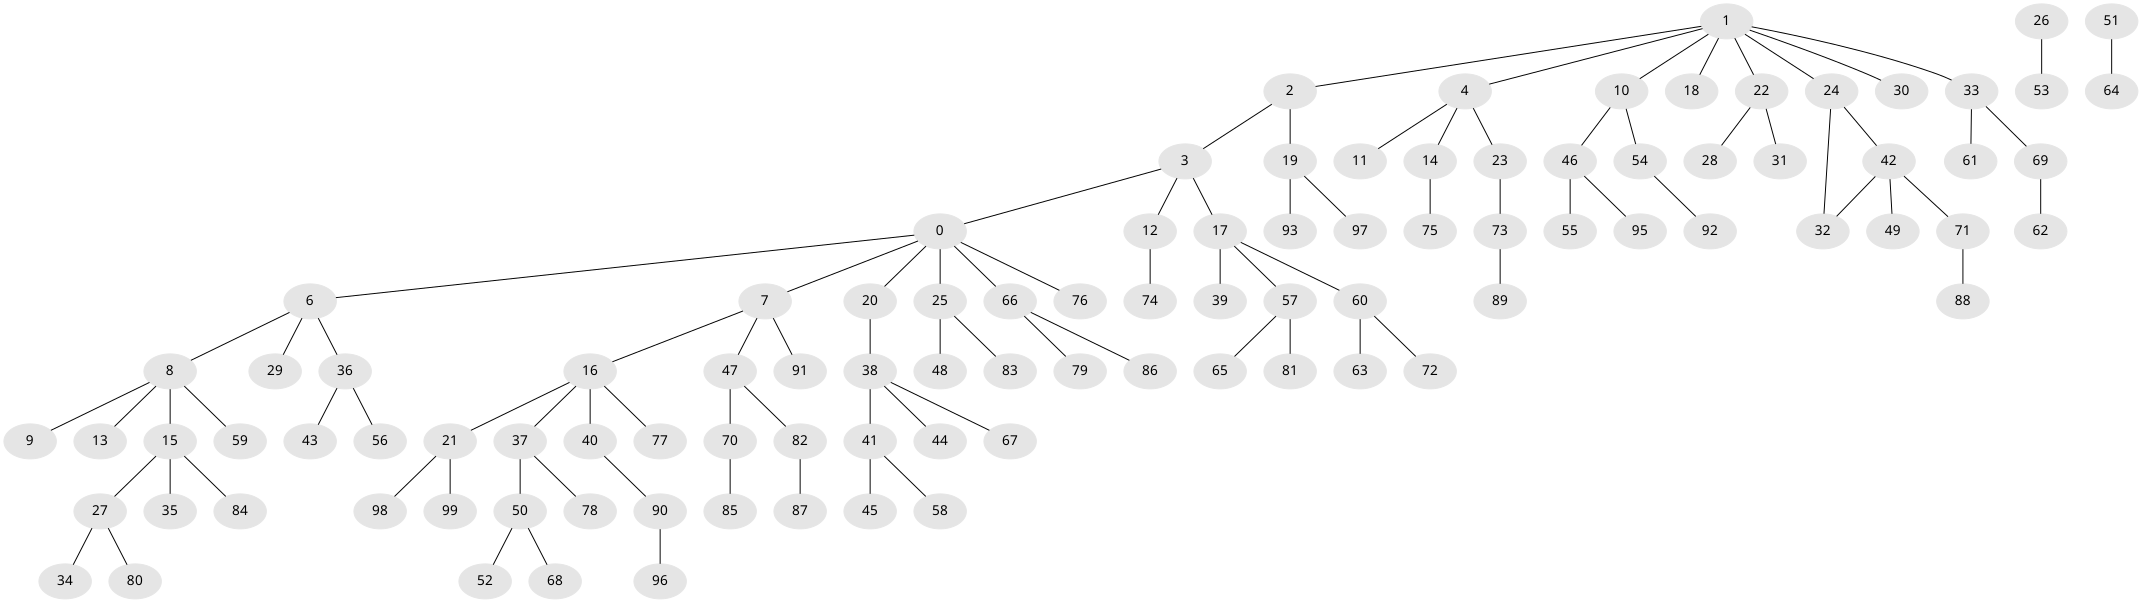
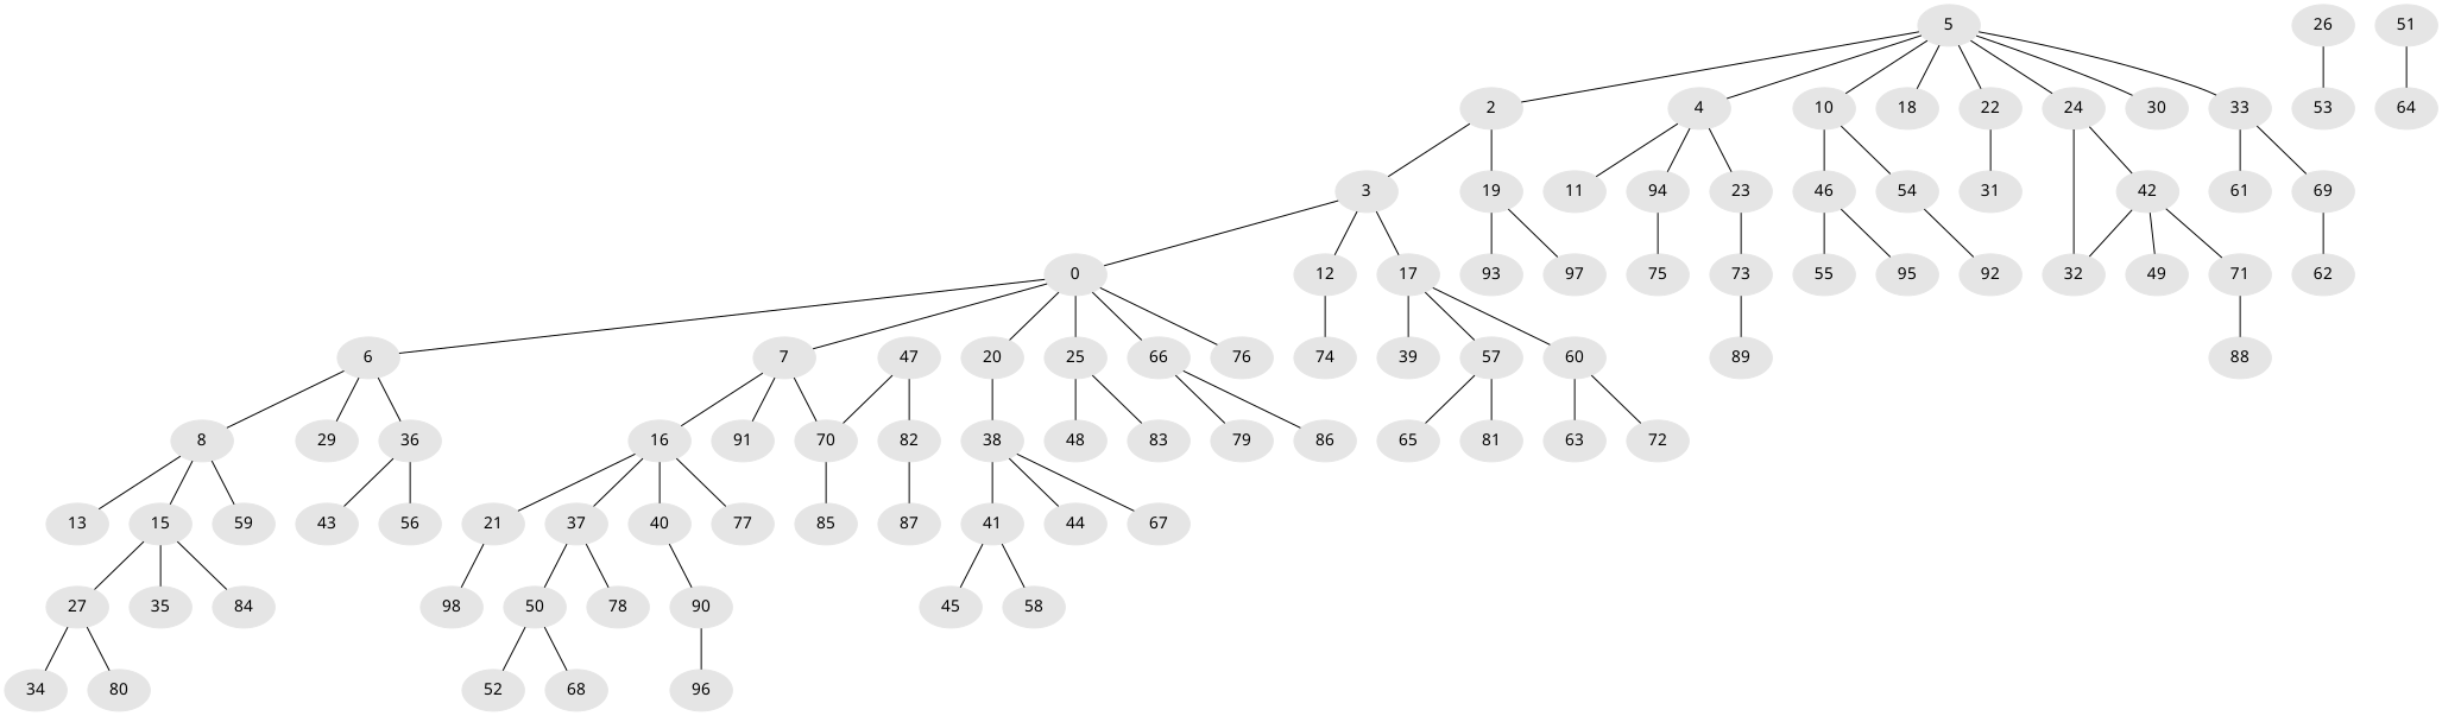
  graph {
    fontname="Noto Sans"
    node [color=gray90 fontname="Noto Sans" style=filled]
    edge [fontname="Noto Sans"]
-   1
+   1 [label=5]
    2
    4
    10
    18
    22
    24
    30
    33
    3
    19
    11
-   14
+   14 [label=94]
    23
    46
    54
-   28
    31
    32
    42
    61
    69
    n23 [label=0]
    12
    17
    93
    97
    6
    7
    20
    25
    66
    76
    74
    39
    57
    60
    75
    73
    8
    29
    36
    16
    47
    91
    38
    48
    83
    79
    86
-   9
    13
    15
    59
    43
    56
    21
    37
    40
    77
    70
    82
    27
    35
    84
    55
    95
    92
    34
    80
    98
-   99
    50
    78
    90
    65
    81
    63
    72
    41
    44
    67
    26
    53
    89
    49
    71
    62
    52
    68
    45
    58
    96
    51
    64
    88
    85
    87
    1 -- 2
    1 -- 4
    1 -- 10
    1 -- 18
    1 -- 22
    1 -- 24
    1 -- 30
    1 -- 33
    2 -- 3
    2 -- 19
    4 -- 11
    4 -- 14
    4 -- 23
    10 -- 46
    10 -- 54
-   22 -- 28
    22 -- 31
    24 -- 32
    24 -- 42
    33 -- 61
    33 -- 69
    3 -- n23
    3 -- 12
    3 -- 17
    19 -- 93
    19 -- 97
    14 -- 75
    23 -- 73
    46 -- 55
    46 -- 95
    54 -- 92
    42 -- 32
    42 -- 49
    42 -- 71
    69 -- 62
    n23 -- 6
    n23 -- 7
    n23 -- 20
    n23 -- 25
    n23 -- 66
    n23 -- 76
    12 -- 74
    17 -- 39
    17 -- 57
    17 -- 60
    6 -- 8
    6 -- 29
    6 -- 36
    7 -- 16
-   7 -- 47
+   7 -- 70
    7 -- 91
    20 -- 38
    25 -- 48
    25 -- 83
    66 -- 79
    66 -- 86
    57 -- 65
    57 -- 81
    60 -- 63
    60 -- 72
    73 -- 89
-   8 -- 9
    8 -- 13
    8 -- 15
    8 -- 59
    36 -- 43
    36 -- 56
    16 -- 21
    16 -- 37
    16 -- 40
    16 -- 77
    47 -- 70
    47 -- 82
    38 -- 41
    38 -- 44
    38 -- 67
    15 -- 27
    15 -- 35
    15 -- 84
    21 -- 98
-   21 -- 99
    37 -- 50
    37 -- 78
    40 -- 90
    70 -- 85
    82 -- 87
    27 -- 34
    27 -- 80
    50 -- 52
    50 -- 68
    90 -- 96
    41 -- 45
    41 -- 58
    26 -- 53
    71 -- 88
    51 -- 64
  }
